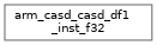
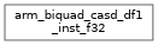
  digraph {
    rankdir=LR
-   n1 [color=grey40 fillcolor=white fontname=Helvetica fontsize=10 height=0.2 label="arm_casd_casd_df1\l_inst_f32" shape=box style=filled width=0.4]
+   n1 [color=grey40 fillcolor=white fontname=Helvetica fontsize=10 height=0.2 label="arm_biquad_casd_df1\l_inst_f32" shape=box style=filled width=0.4]
  }
